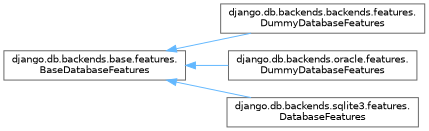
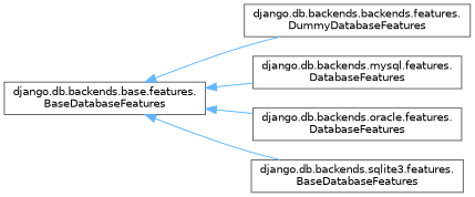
  digraph {
    rankdir=LR
    node [color=grey40 fillcolor=white fontname=Helvetica fontsize=10 shape=box style=filled]
    edge [color=steelblue1 dir=back fontname=Helvetica fontsize=10 labelfontname=Helvetica labelfontsize=10 style=solid]
    n1 [height=0.2 label="django.db.backends.base.features.\lBaseDatabaseFeatures" width=0.4]
    n2 [height=0.2 label="django.db.backends.backends.features.\lDummyDatabaseFeatures" width=0.4]
-   n4 [height=0.2 label="django.db.backends.oracle.features.\lDummyDatabaseFeatures" width=0.4]
-   n5 [height=0.2 label="django.db.backends.sqlite3.features.\lDatabaseFeatures" width=0.4]
+   n3 [height=0.2 label="django.db.backends.mysql.features.\lDatabaseFeatures" width=0.4]
+   n4 [height=0.2 label="django.db.backends.oracle.features.\lDatabaseFeatures" width=0.4]
+   n5 [height=0.2 label="django.db.backends.sqlite3.features.\lBaseDatabaseFeatures" width=0.4]
    n1 -> n2
+   n1 -> n3
    n1 -> n4
    n1 -> n5
  }
